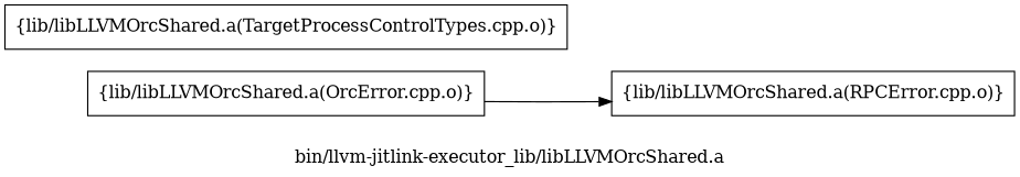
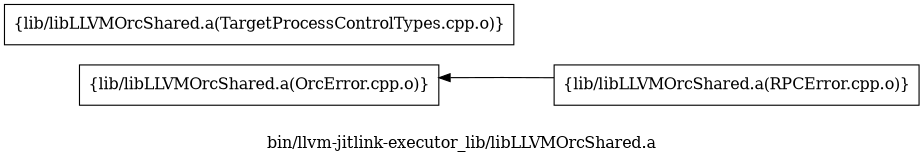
  digraph {
    label="bin/llvm-jitlink-executor_lib/libLLVMOrcShared.a"
    rankdir=LR
    node [group=0 shape=box]
    n1 [label="{lib/libLLVMOrcShared.a(OrcError.cpp.o)}"]
    n2 [label="{lib/libLLVMOrcShared.a(RPCError.cpp.o)}"]
    n3 [label="{lib/libLLVMOrcShared.a(TargetProcessControlTypes.cpp.o)}"]
-   n1 -> n2
+   n2 -> n1
  }
